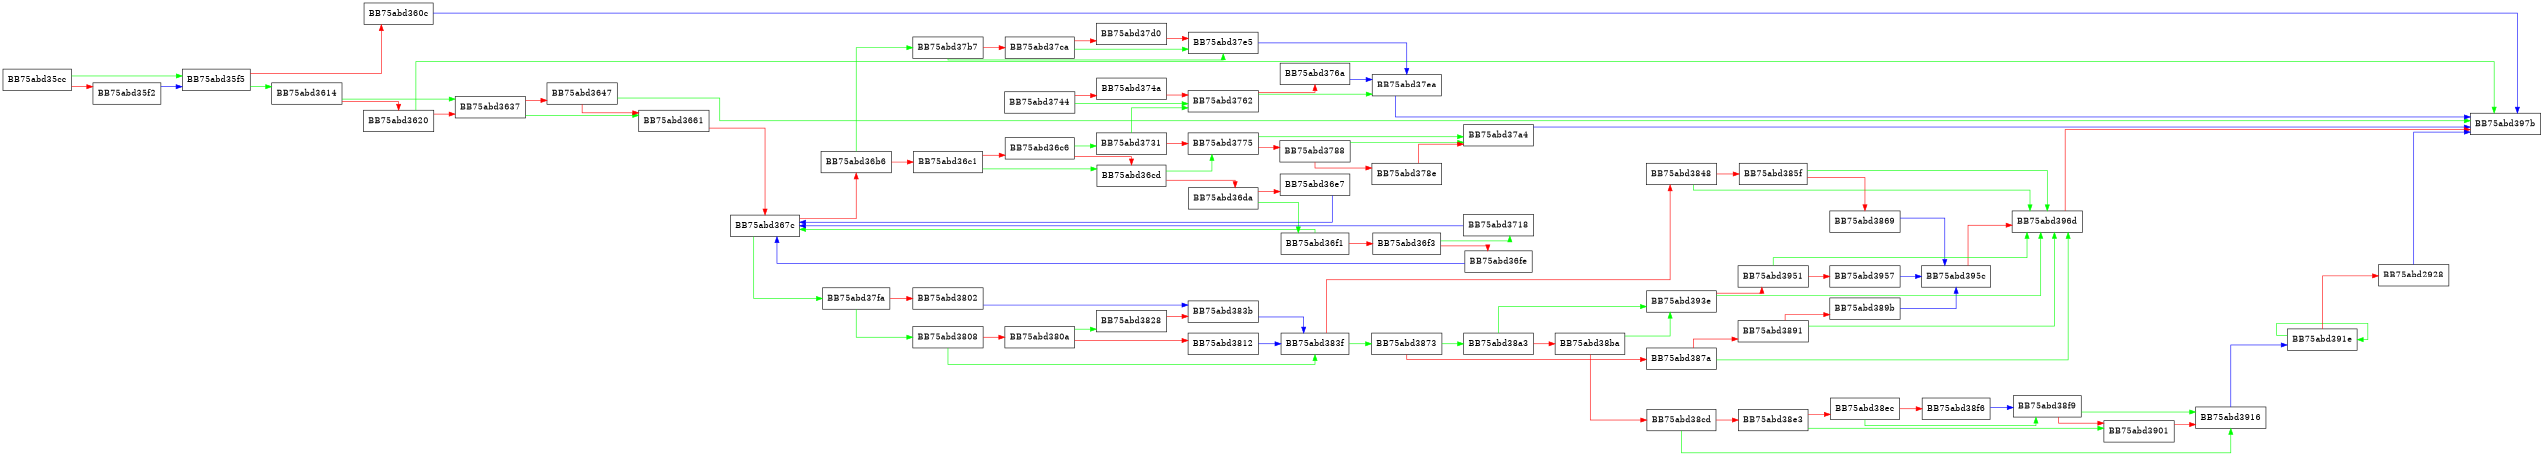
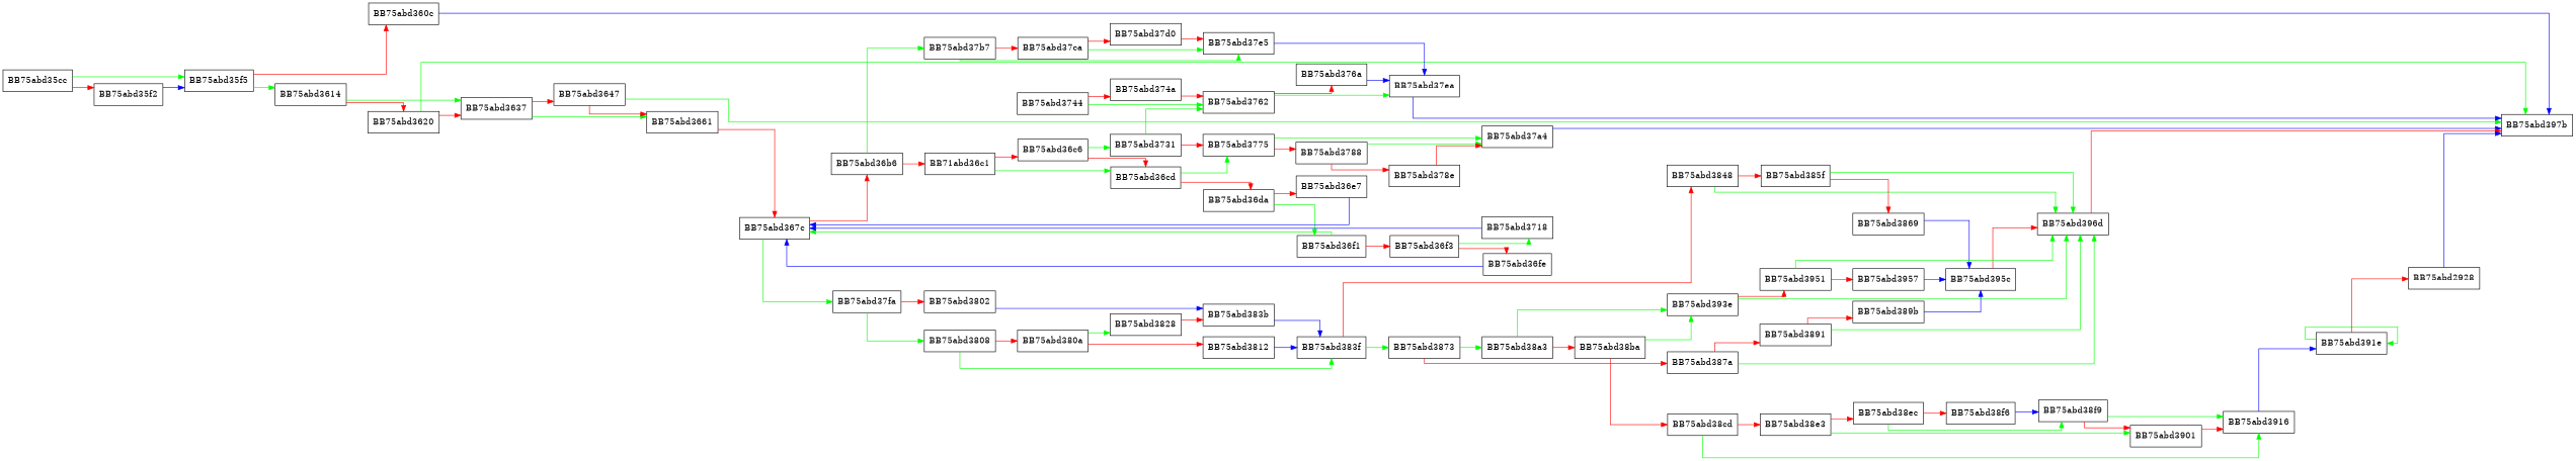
  digraph {
    rankdir=LR
    splines=ortho
    node [shape=box]
    edge [color=red]
    BB75abd35cc
    BB75abd35f5
    BB75abd35f2
    BB75abd3614
    BB75abd360c
    BB75abd3637
    BB75abd3620
    BB75abd397b
    BB75abd3661
    BB75abd3647
    BB75abd367c
    BB75abd37fa
    BB75abd36b6
    BB75abd3808
    BB75abd3802
    BB75abd37b7
-   BB75abd36c1
+   BB75abd36c1 [label=BB71abd36c1]
    BB75abd383f
    BB75abd380a
    BB75abd383b
    BB75abd37e5
    BB75abd37ca
    BB75abd36cd
    BB75abd36c6
    BB75abd37ea
    BB75abd37d0
    BB75abd3775
    BB75abd36da
    BB75abd3731
    BB75abd37a4
    BB75abd3788
    BB75abd36f1
    BB75abd36e7
    BB75abd3762
    BB75abd376a
    BB75abd3744
    BB75abd374a
    BB75abd378e
    BB75abd36f3
    BB75abd3718
    BB75abd36fe
    BB75abd3873
    BB75abd3848
    BB75abd3828
    BB75abd3812
    BB75abd38a3
    BB75abd387a
    BB75abd396d
    BB75abd385f
    BB75abd393e
    BB75abd38ba
    BB75abd3891
    BB75abd3869
    BB75abd395c
    BB75abd3951
    BB75abd38cd
    BB75abd389b
    BB75abd3957
    BB75abd3916
    BB75abd38e3
    BB75abd391e
    BB75abd3901
    BB75abd38ec
    n64 [label=BB75abd2928]
    BB75abd38f9
    BB75abd38f6
    BB75abd35cc -> BB75abd35f5 [color=green]
    BB75abd35cc -> BB75abd35f2
    BB75abd35f5 -> BB75abd3614 [color=green]
    BB75abd35f5 -> BB75abd360c
    BB75abd35f2 -> BB75abd35f5 [color=blue]
    BB75abd3614 -> BB75abd3637 [color=green]
    BB75abd3614 -> BB75abd3620
    BB75abd360c -> BB75abd397b [color=blue]
    BB75abd3637 -> BB75abd3661 [color=green]
    BB75abd3637 -> BB75abd3647
    BB75abd3620 -> BB75abd3637
    BB75abd3620 -> BB75abd397b [color=green]
    BB75abd3661 -> BB75abd367c
    BB75abd3647 -> BB75abd397b [color=green]
    BB75abd3647 -> BB75abd3661
    BB75abd367c -> BB75abd37fa [color=green]
    BB75abd367c -> BB75abd36b6
    BB75abd37fa -> BB75abd3808 [color=green]
    BB75abd37fa -> BB75abd3802
    BB75abd36b6 -> BB75abd37b7 [color=green]
    BB75abd36b6 -> BB75abd36c1
    BB75abd3808 -> BB75abd383f [color=green]
    BB75abd3808 -> BB75abd380a
    BB75abd3802 -> BB75abd383b [color=blue]
    BB75abd37b7 -> BB75abd37e5 [color=green]
    BB75abd37b7 -> BB75abd37ca
    BB75abd36c1 -> BB75abd36cd [color=green]
    BB75abd36c1 -> BB75abd36c6
    BB75abd383f -> BB75abd3873 [color=green]
    BB75abd383f -> BB75abd3848
    BB75abd380a -> BB75abd3828 [color=green]
    BB75abd380a -> BB75abd3812
    BB75abd383b -> BB75abd383f [color=blue]
    BB75abd37e5 -> BB75abd37ea [color=blue]
    BB75abd37ca -> BB75abd37e5 [color=green]
    BB75abd37ca -> BB75abd37d0
    BB75abd36cd -> BB75abd3775 [color=green]
    BB75abd36cd -> BB75abd36da
    BB75abd36c6 -> BB75abd36cd
    BB75abd36c6 -> BB75abd3731 [color=green]
    BB75abd37ea -> BB75abd397b [color=blue]
    BB75abd37d0 -> BB75abd37e5
    BB75abd3775 -> BB75abd37a4 [color=green]
    BB75abd3775 -> BB75abd3788
    BB75abd36da -> BB75abd36f1 [color=green]
    BB75abd36da -> BB75abd36e7
    BB75abd3731 -> BB75abd3775
    BB75abd3731 -> BB75abd3762 [color=green]
    BB75abd37a4 -> BB75abd397b [color=blue]
    BB75abd3788 -> BB75abd37a4 [color=green]
    BB75abd3788 -> BB75abd378e
    BB75abd36f1 -> BB75abd367c [color=green]
    BB75abd36f1 -> BB75abd36f3
    BB75abd36e7 -> BB75abd367c [color=blue]
    BB75abd3762 -> BB75abd37ea [color=green]
    BB75abd3762 -> BB75abd376a
    BB75abd376a -> BB75abd37ea [color=blue]
    BB75abd3744 -> BB75abd3762 [color=green]
    BB75abd3744 -> BB75abd374a
    BB75abd374a -> BB75abd3762
    BB75abd378e -> BB75abd37a4
    BB75abd36f3 -> BB75abd3718 [color=green]
    BB75abd36f3 -> BB75abd36fe
    BB75abd3718 -> BB75abd367c [color=blue]
    BB75abd36fe -> BB75abd367c [color=blue]
    BB75abd3873 -> BB75abd38a3 [color=green]
    BB75abd3873 -> BB75abd387a
    BB75abd3848 -> BB75abd396d [color=green]
    BB75abd3848 -> BB75abd385f
    BB75abd3828 -> BB75abd383b
    BB75abd3812 -> BB75abd383f [color=blue]
    BB75abd38a3 -> BB75abd393e [color=green]
    BB75abd38a3 -> BB75abd38ba
    BB75abd387a -> BB75abd396d [color=green]
    BB75abd387a -> BB75abd3891
    BB75abd396d -> BB75abd397b
    BB75abd385f -> BB75abd396d [color=green]
    BB75abd385f -> BB75abd3869
    BB75abd393e -> BB75abd396d [color=green]
    BB75abd393e -> BB75abd3951
    BB75abd38ba -> BB75abd393e [color=green]
    BB75abd38ba -> BB75abd38cd
    BB75abd3891 -> BB75abd396d [color=green]
    BB75abd3891 -> BB75abd389b
    BB75abd3869 -> BB75abd395c [color=blue]
    BB75abd395c -> BB75abd396d
    BB75abd3951 -> BB75abd396d [color=green]
    BB75abd3951 -> BB75abd3957
    BB75abd38cd -> BB75abd3916 [color=green]
    BB75abd38cd -> BB75abd38e3
    BB75abd389b -> BB75abd395c [color=blue]
    BB75abd3957 -> BB75abd395c [color=blue]
    BB75abd3916 -> BB75abd391e [color=blue]
    BB75abd38e3 -> BB75abd3901 [color=green]
    BB75abd38e3 -> BB75abd38ec
    BB75abd391e -> BB75abd391e [color=green]
    BB75abd391e -> n64
    BB75abd3901 -> BB75abd3916
    BB75abd38ec -> BB75abd38f9 [color=green]
    BB75abd38ec -> BB75abd38f6
    n64 -> BB75abd397b [color=blue]
    BB75abd38f9 -> BB75abd3916 [color=green]
    BB75abd38f9 -> BB75abd3901
    BB75abd38f6 -> BB75abd38f9 [color=blue]
  }
